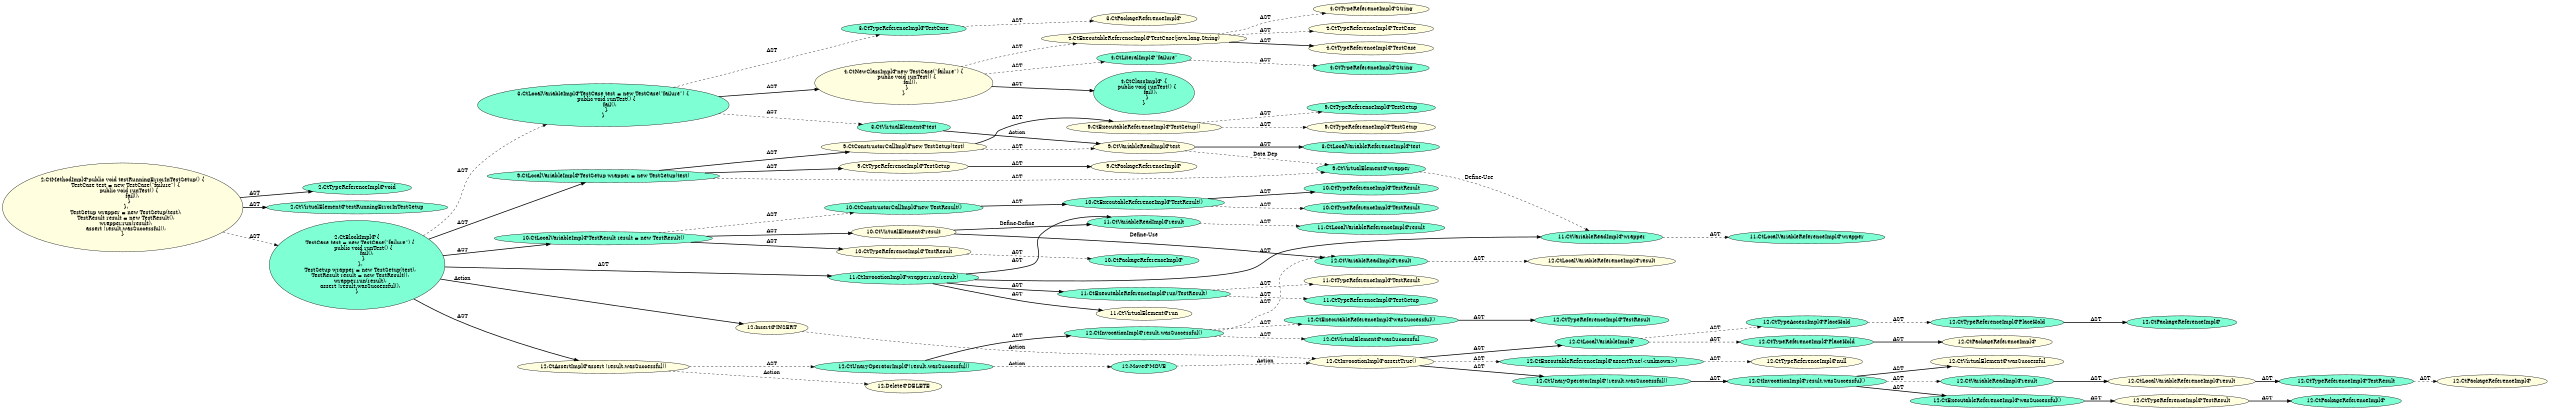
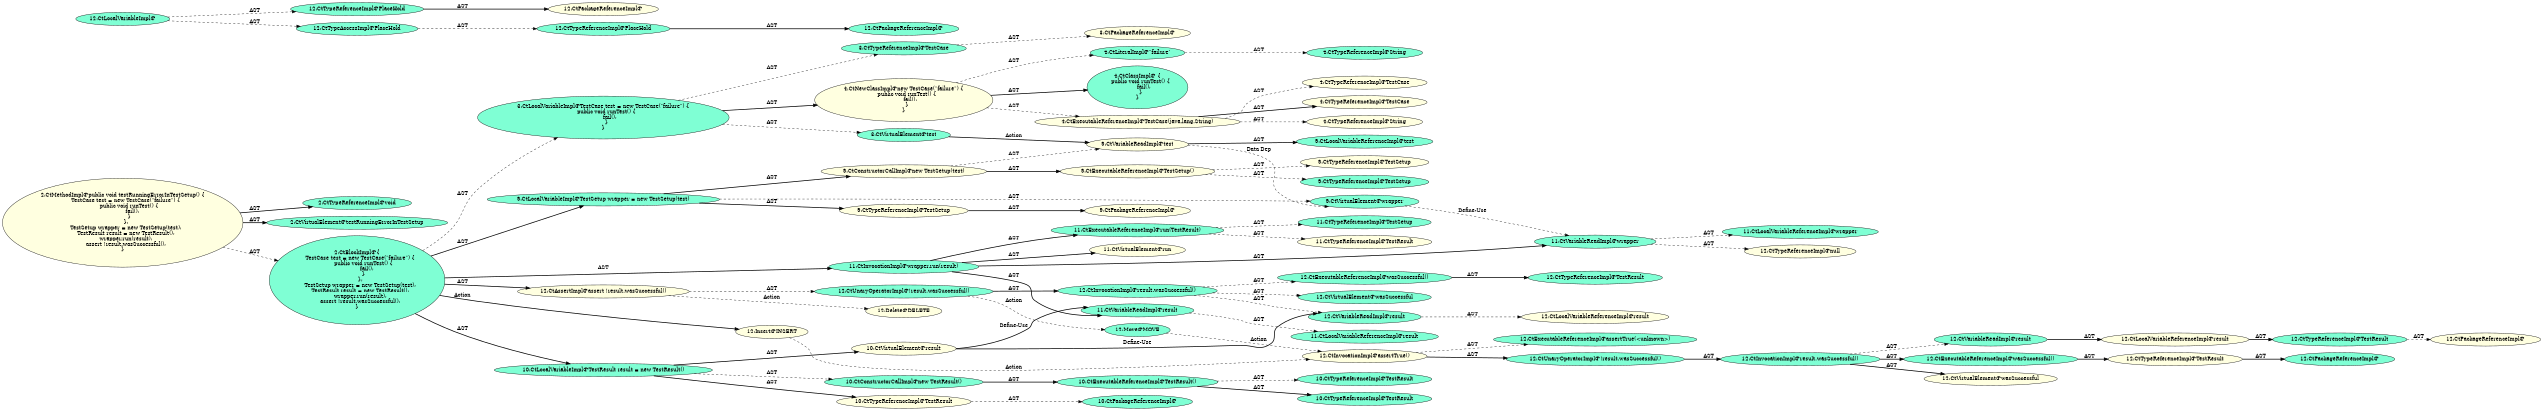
  digraph {
    rankdir=LR
    node [fillcolor=aquamarine shape=ellipse style=filled]
    edge [style=dashed]
    n1 [label="2:CtTypeReferenceImpl@void"]
    n2 [label="2:CtVirtualElement@testRunningErrorInTestSetup"]
    n3 [label="3:CtTypeReferenceImpl@TestCase"]
    n4 [fillcolor=lightyellow label="3:CtPackageReferenceImpl@"]
    n5 [fillcolor=lightyellow label="4:CtExecutableReferenceImpl@TestCase(java.lang.String)"]
    n6 [fillcolor=lightyellow label="4:CtTypeReferenceImpl@TestCase"]
    n7 [fillcolor=lightyellow label="4:CtTypeReferenceImpl@TestCase"]
    n8 [fillcolor=lightyellow label="4:CtTypeReferenceImpl@String"]
    n9 [label="4:CtLiteralImpl@\"failure\""]
    n10 [label="4:CtTypeReferenceImpl@String"]
    n11 [fillcolor=lightyellow label="4:CtNewClassImpl@new TestCase(\"failure\") \{\n    public void runTest() \{\n        fail();\n    \}\n\}"]
    n12 [label="4:CtClassImpl@ \{\n    public void runTest() \{\n        fail();\n    \}\n\}"]
    n13 [label="3:CtVirtualElement@test"]
    n14 [fillcolor=lightyellow label="9:CtVariableReadImpl@test"]
-   n15 [label="3:CtLocalVariableReferenceImpl@test"]
+   n15 [label="9:CtLocalVariableReferenceImpl@test"]
    n16 [label="9:CtVirtualElement@wrapper"]
    n17 [label="3:CtLocalVariableImpl@TestCase test = new TestCase(\"failure\") \{\n    public void runTest() \{\n        fail();\n    \}\n\}"]
    n18 [fillcolor=lightyellow label="9:CtTypeReferenceImpl@TestSetup"]
    n19 [fillcolor=lightyellow label="9:CtPackageReferenceImpl@"]
    n20 [fillcolor=lightyellow label="9:CtExecutableReferenceImpl@TestSetup()"]
    n21 [label="9:CtTypeReferenceImpl@TestSetup"]
    n22 [fillcolor=lightyellow label="9:CtTypeReferenceImpl@TestSetup"]
    n23 [label="11:CtVariableReadImpl@wrapper"]
    n24 [fillcolor=lightyellow label="9:CtConstructorCallImpl@new TestSetup(test)"]
    n25 [label="11:CtLocalVariableReferenceImpl@wrapper"]
    n26 [label="9:CtLocalVariableImpl@TestSetup wrapper = new TestSetup(test)"]
    n27 [fillcolor=lightyellow label="10:CtTypeReferenceImpl@TestResult"]
    n28 [label="10:CtPackageReferenceImpl@"]
    n29 [label="10:CtExecutableReferenceImpl@TestResult()"]
    n30 [label="10:CtTypeReferenceImpl@TestResult"]
    n31 [label="10:CtTypeReferenceImpl@TestResult"]
    n32 [label="10:CtConstructorCallImpl@new TestResult()"]
    n33 [fillcolor=lightyellow label="10:CtVirtualElement@result"]
    n34 [label="11:CtVariableReadImpl@result"]
    n35 [label="12:CtVariableReadImpl@result"]
    n36 [label="11:CtLocalVariableReferenceImpl@result"]
    n37 [fillcolor=lightyellow label="12:CtLocalVariableReferenceImpl@result"]
    n38 [label="10:CtLocalVariableImpl@TestResult result = new TestResult()"]
    n39 [label="11:CtExecutableReferenceImpl@run(TestResult)"]
    n40 [label="11:CtTypeReferenceImpl@TestSetup"]
    n41 [fillcolor=lightyellow label="11:CtTypeReferenceImpl@TestResult"]
    n42 [fillcolor=lightyellow label="11:CtVirtualElement@run"]
    n43 [label="11:CtInvocationImpl@wrapper.run(result)"]
    n44 [label="12:CtExecutableReferenceImpl@wasSuccessful()"]
    n45 [label="12:CtTypeReferenceImpl@TestResult"]
    n46 [label="12:CtVirtualElement@wasSuccessful"]
    n47 [label="12:CtInvocationImpl@result.wasSuccessful()"]
    n48 [label="12:CtUnaryOperatorImpl@!result.wasSuccessful()"]
    n49 [label="12:Move@MOVE"]
    n50 [fillcolor=lightyellow label="12:CtInvocationImpl@assertTrue()"]
    n51 [fillcolor=lightyellow label="12:CtAssertImpl@assert !result.wasSuccessful()"]
    n52 [fillcolor=lightyellow label="12:Delete@DELETE"]
    n53 [label="2:CtBlockImpl@\{\n    TestCase test = new TestCase(\"failure\") \{\n        public void runTest() \{\n            fail();\n        \}\n    \};\n    TestSetup wrapper = new TestSetup(test);\n    TestResult result = new TestResult();\n    wrapper.run(result);\n    assert !result.wasSuccessful();\n\}"]
    n54 [fillcolor=lightyellow label="12:Insert@INSERT"]
    n55 [fillcolor=lightyellow label="2:CtMethodImpl@public void testRunningErrorInTestSetup() \{\n    TestCase test = new TestCase(\"failure\") \{\n        public void runTest() \{\n            fail();\n        \}\n    \};\n    TestSetup wrapper = new TestSetup(test);\n    TestResult result = new TestResult();\n    wrapper.run(result);\n    assert !result.wasSuccessful();\n\}"]
    n56 [label="12:CtLocalVariableImpl@"]
    n57 [label="12:CtExecutableReferenceImpl@assertTrue(<unknown>)"]
    n58 [label="12:CtUnaryOperatorImpl@!result.wasSuccessful()"]
    n59 [fillcolor=lightyellow label="12:CtPackageReferenceImpl@"]
    n60 [label="12:CtTypeReferenceImpl@PlaceHold"]
    n61 [label="12:CtPackageReferenceImpl@"]
    n62 [label="12:CtTypeReferenceImpl@PlaceHold"]
    n63 [label="12:CtTypeAccessImpl@PlaceHold"]
    n64 [fillcolor=lightyellow label="12:CtTypeReferenceImpl@null"]
    n65 [fillcolor=lightyellow label="12:CtPackageReferenceImpl@"]
    n66 [label="12:CtTypeReferenceImpl@TestResult"]
    n67 [fillcolor=lightyellow label="12:CtLocalVariableReferenceImpl@result"]
    n68 [label="12:CtVariableReadImpl@result"]
    n69 [label="12:CtPackageReferenceImpl@"]
    n70 [fillcolor=lightyellow label="12:CtTypeReferenceImpl@TestResult"]
    n71 [label="12:CtExecutableReferenceImpl@wasSuccessful()"]
    n72 [label="12:CtInvocationImpl@result.wasSuccessful()"]
    n73 [fillcolor=lightyellow label="12:CtVirtualElement@wasSuccessful"]
    n3 -> n4 [label=AST]
    n5 -> n6 [label=AST]
    n5 -> n7 [label=AST style=bold]
    n5 -> n8 [label=AST]
    n9 -> n10 [label=AST]
    n11 -> n5 [label=AST]
    n11 -> n9 [label=AST]
    n11 -> n12 [label=AST style=bold]
    n13 -> n14 [label=Action style=bold]
    n14 -> n15 [label=AST style=bold]
    n14 -> n16 [label="Data Dep"]
    n16 -> n23 [label="Define-Use"]
    n17 -> n3 [label=AST]
    n17 -> n11 [label=AST style=bold]
    n17 -> n13 [label=AST]
    n18 -> n19 [label=AST style=bold]
    n20 -> n21 [label=AST]
    n20 -> n22 [label=AST]
    n23 -> n25 [label=AST]
    n24 -> n14 [label=AST]
    n24 -> n20 [label=AST style=bold]
    n26 -> n16 [label=AST]
    n26 -> n18 [label=AST style=bold]
    n26 -> n24 [label=AST style=bold]
    n27 -> n28 [label=AST]
    n29 -> n30 [label=AST]
    n29 -> n31 [label=AST style=bold]
    n32 -> n29 [label=AST style=bold]
-   n33 -> n34 [label="Define-Define" style=bold]
+   n33 -> n34 [label="Define-Use" style=bold]
    n33 -> n35 [label="Define-Use" style=bold]
    n34 -> n36 [label=AST]
    n35 -> n37 [label=AST]
    n38 -> n27 [label=AST style=bold]
    n38 -> n32 [label=AST]
    n38 -> n33 [label=AST style=bold]
    n39 -> n40 [label=AST]
    n39 -> n41 [label=AST]
    n43 -> n23 [label=AST style=bold]
    n43 -> n34 [label=AST style=bold]
    n43 -> n39 [label=AST style=bold]
    n43 -> n42 [label=AST style=bold]
    n44 -> n45 [label=AST style=bold]
    n47 -> n35 [label=AST]
    n47 -> n44 [label=AST]
    n47 -> n46 [label=AST]
    n48 -> n47 [label=AST style=bold]
    n48 -> n49 [label=Action]
    n49 -> n50 [label=Action]
-   n50 -> n56 [label=AST style=bold]
    n50 -> n57 [label=AST]
    n50 -> n58 [label=AST style=bold]
    n51 -> n48 [label=AST]
    n51 -> n52 [label=Action]
    n53 -> n17 [label=AST]
    n53 -> n26 [label=AST style=bold]
    n53 -> n38 [label=AST style=bold]
    n53 -> n43 [label=AST style=bold]
    n53 -> n51 [label=AST style=bold]
    n53 -> n54 [label=Action style=bold]
    n54 -> n50 [label=Action]
    n55 -> n1 [label=AST style=bold]
    n55 -> n2 [label=AST style=bold]
    n55 -> n53 [label=AST]
    n56 -> n60 [label=AST]
    n56 -> n63 [label=AST]
-   n57 -> n64 [label=AST]
+   n23 -> n64 [label=AST]
    n58 -> n72 [label=AST style=bold]
    n60 -> n59 [label=AST style=bold]
    n62 -> n61 [label=AST style=bold]
    n63 -> n62 [label=AST]
    n66 -> n65 [label=AST]
    n67 -> n66 [label=AST style=bold]
    n68 -> n67 [label=AST style=bold]
    n70 -> n69 [label=AST style=bold]
    n71 -> n70 [label=AST style=bold]
    n72 -> n68 [label=AST]
    n72 -> n71 [label=AST style=bold]
    n72 -> n73 [label=AST style=bold]
  }
